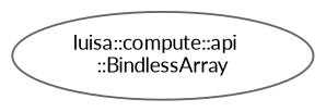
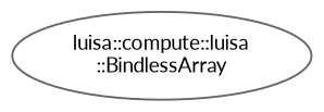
  digraph {
    rankdir=LR
    fontname=Lato
-   n1 [color=grey40 fillcolor=white fontname=Lato fontsize=10 height=0.2 label="luisa::compute::api\l::BindlessArray" shape=ellipse style=filled width=0.4]
+   n1 [color=grey40 fillcolor=white fontname=Lato fontsize=10 height=0.2 label="luisa::compute::luisa\l::BindlessArray" shape=ellipse style=filled width=0.4]
  }
